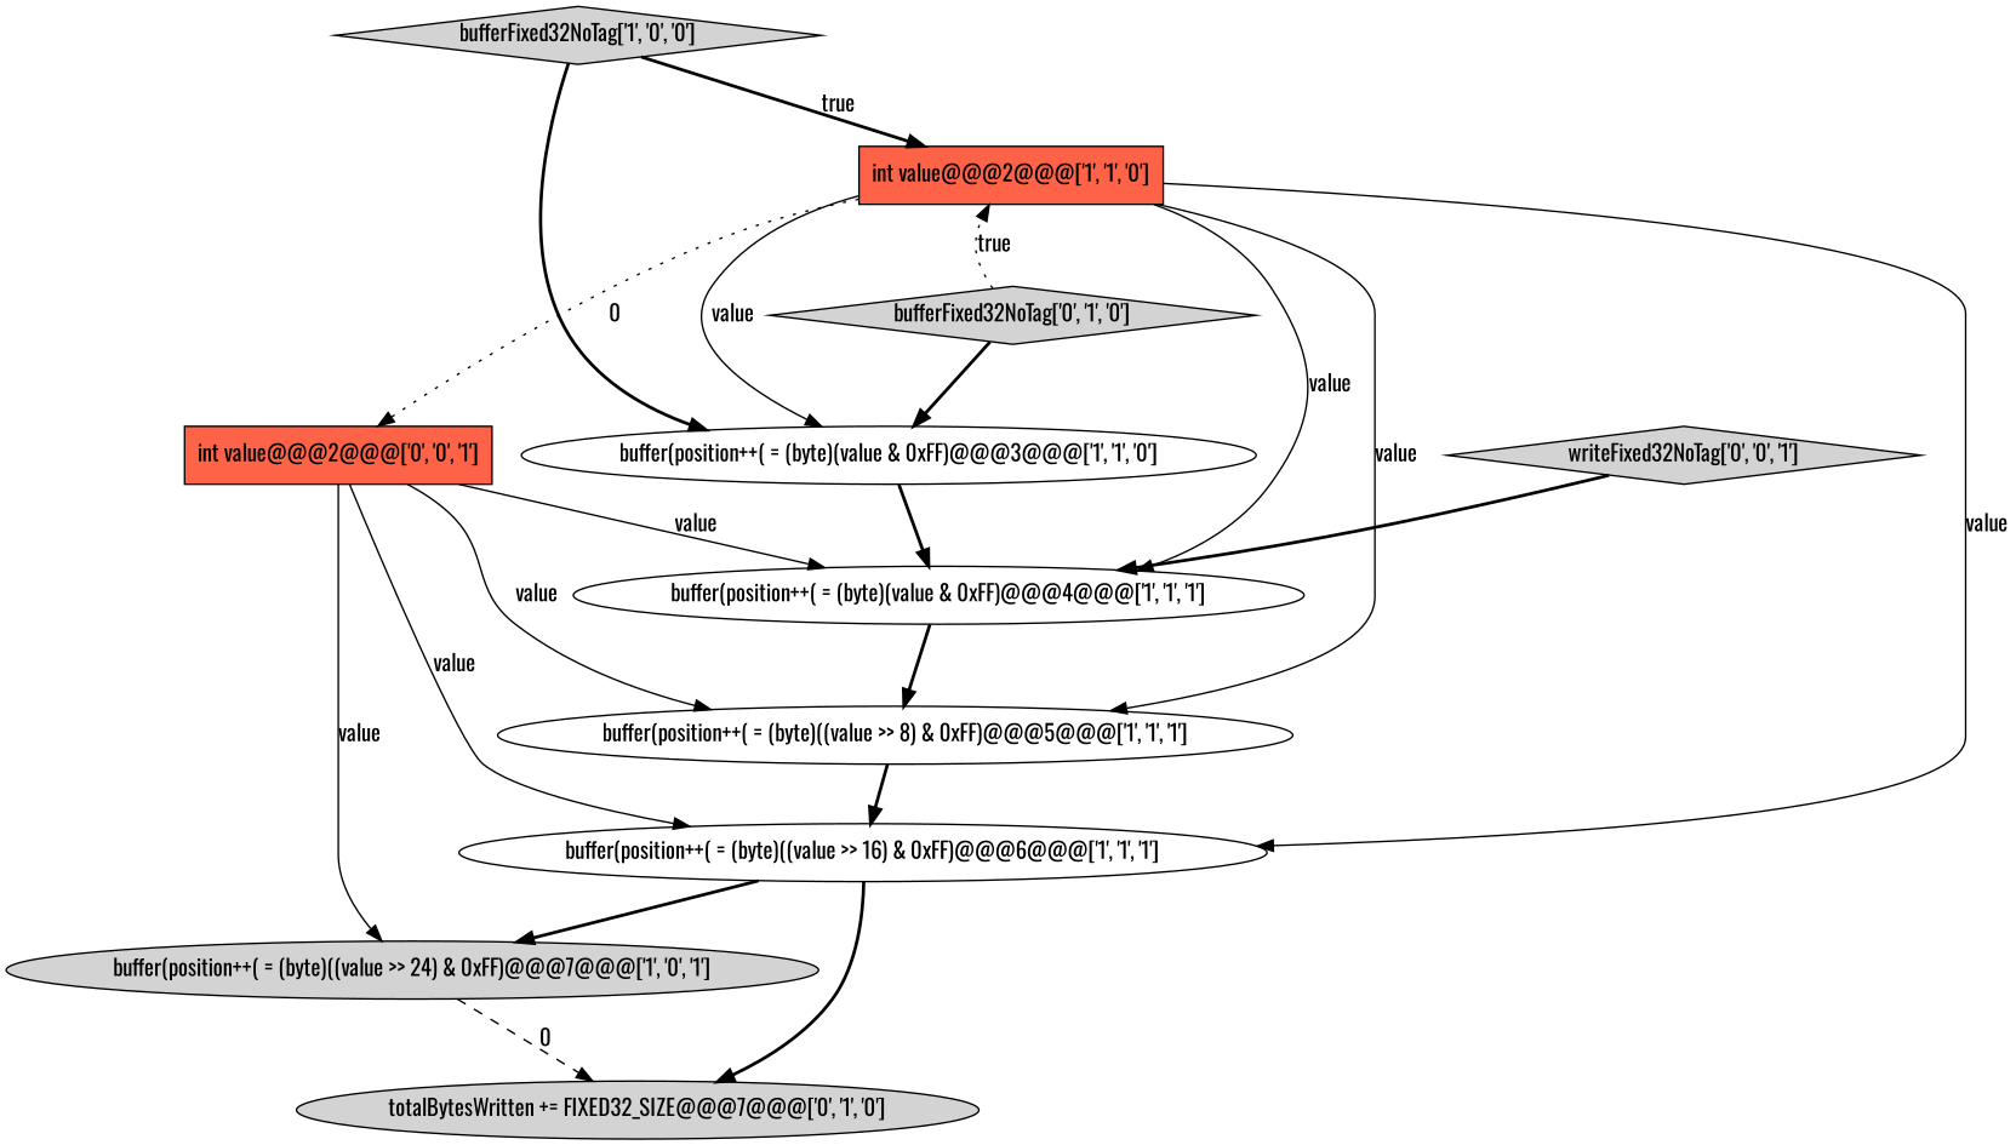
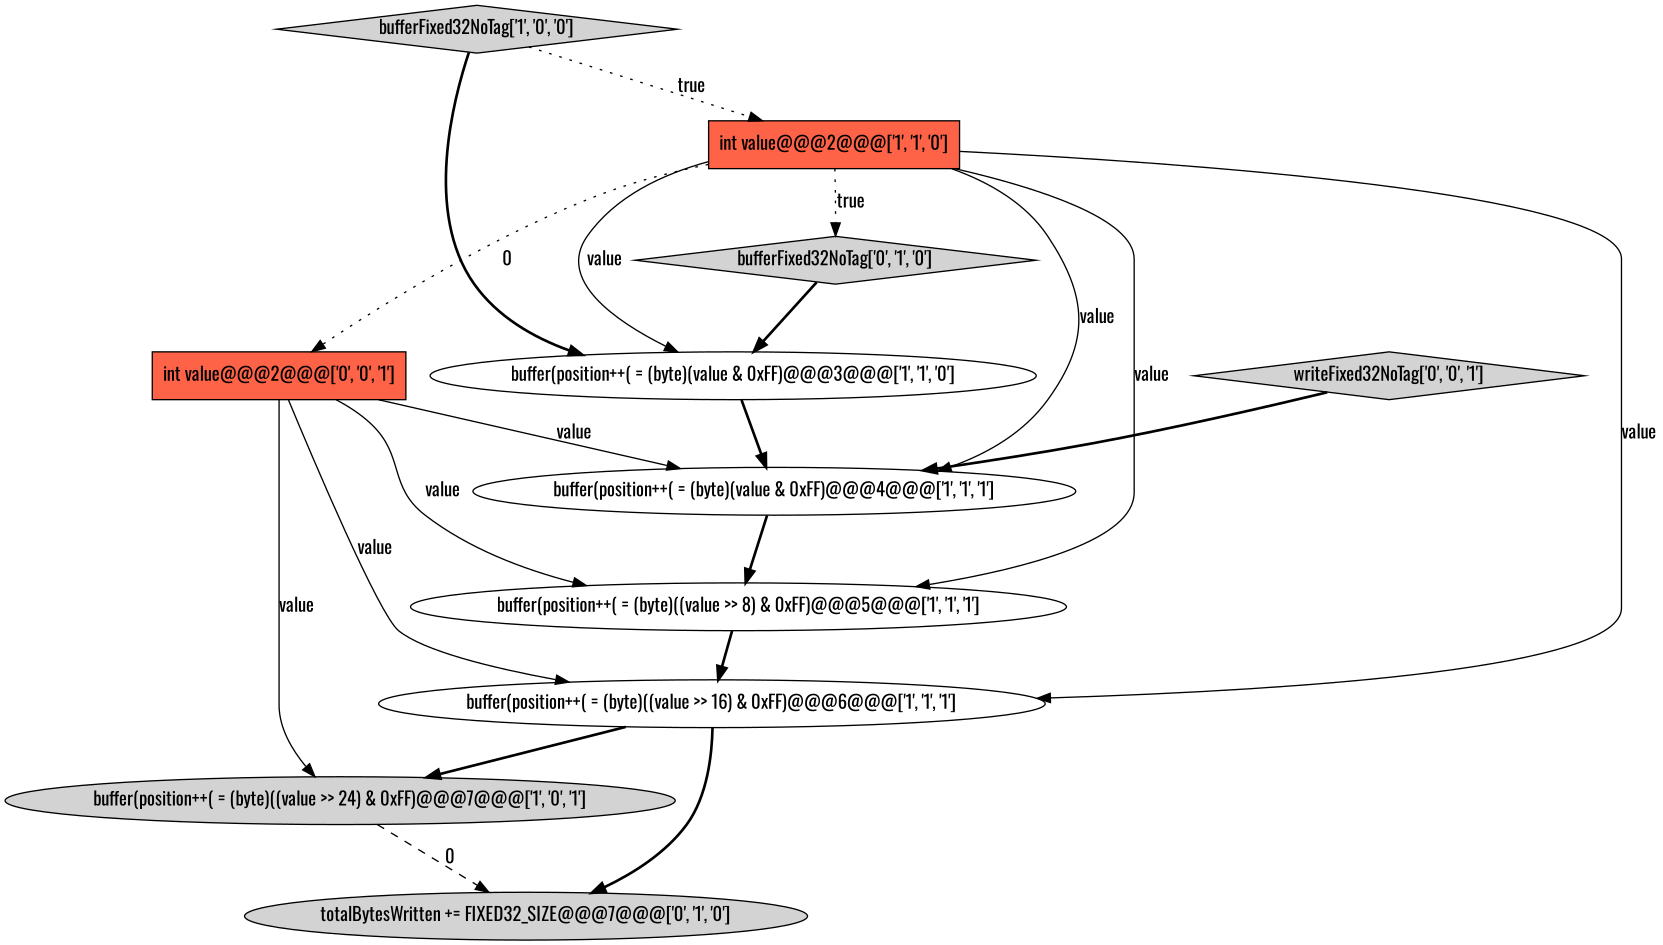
  digraph {
    fontname=Oswald
    node [fillcolor=lightgray fontname=Oswald shape=ellipse style=filled]
    edge [fontname=Oswald style=bold]
    n1 [fillcolor=white label="buffer(position++( = (byte)((value >> 8) & 0xFF)@@@5@@@['1', '1', '1']"]
    n2 [fillcolor=white label="buffer(position++( = (byte)((value >> 16) & 0xFF)@@@6@@@['1', '1', '1']"]
    n3 [label="totalBytesWritten += FIXED32_SIZE@@@7@@@['0', '1', '0']"]
    n4 [label="buffer(position++( = (byte)((value >> 24) & 0xFF)@@@7@@@['1', '0', '1']"]
    n5 [label="bufferFixed32NoTag['1', '0', '0']" shape=diamond]
    n6 [fillcolor=white label="buffer(position++( = (byte)(value & 0xFF)@@@3@@@['1', '1', '0']"]
    n7 [fillcolor=tomato label="int value@@@2@@@['1', '1', '0']" shape=box]
    n8 [fillcolor=white label="buffer(position++( = (byte)(value & 0xFF)@@@4@@@['1', '1', '1']"]
    n9 [fillcolor=tomato label="int value@@@2@@@['0', '0', '1']" shape=box]
    n10 [label="writeFixed32NoTag['0', '0', '1']" shape=diamond]
    n11 [label="bufferFixed32NoTag['0', '1', '0']" shape=diamond]
    n1 -> n2
    n2 -> n3
    n2 -> n4
    n4 -> n3 [label=0 style=dashed]
    n5 -> n6
-   n5 -> n7 [label=true]
+   n5 -> n7 [label=true style=dotted]
    n6 -> n8
    n7 -> n1 [label=value style=solid]
    n7 -> n2 [label=value style=solid]
    n7 -> n6 [label=value style=solid]
    n7 -> n8 [label=value style=solid]
    n7 -> n9 [label=0 style=dotted]
    n8 -> n1
    n9 -> n1 [label=value style=solid]
    n9 -> n2 [label=value style=solid]
    n9 -> n4 [label=value style=solid]
    n9 -> n8 [label=value style=solid]
    n10 -> n8
    n11 -> n6
-   n11 -> n7 [label=true style=dotted]
+   n7 -> n11 [label=true style=dotted]
  }
